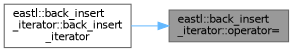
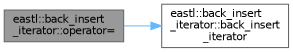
  digraph {
    rankdir=LR
    node [fontname=Helvetica fontsize=10 shape=box style=filled]
    n1 [color=gray40 fillcolor=grey60 fontcolor=black height=0.2 label="eastl::back_insert\l_iterator::operator=" width=0.4]
    n2 [color=grey40 fillcolor=white height=0.2 label="eastl::back_insert\l_iterator::back_insert\l_iterator" width=0.4]
-   n2 -> n1 [color=steelblue1 fontname=Helvetica fontsize=10 labelfontname=Helvetica labelfontsize=10 style=solid]
+   n1 -> n2 [color=steelblue1 fontname=Helvetica fontsize=10 labelfontname=Helvetica labelfontsize=10 style=solid]
  }
